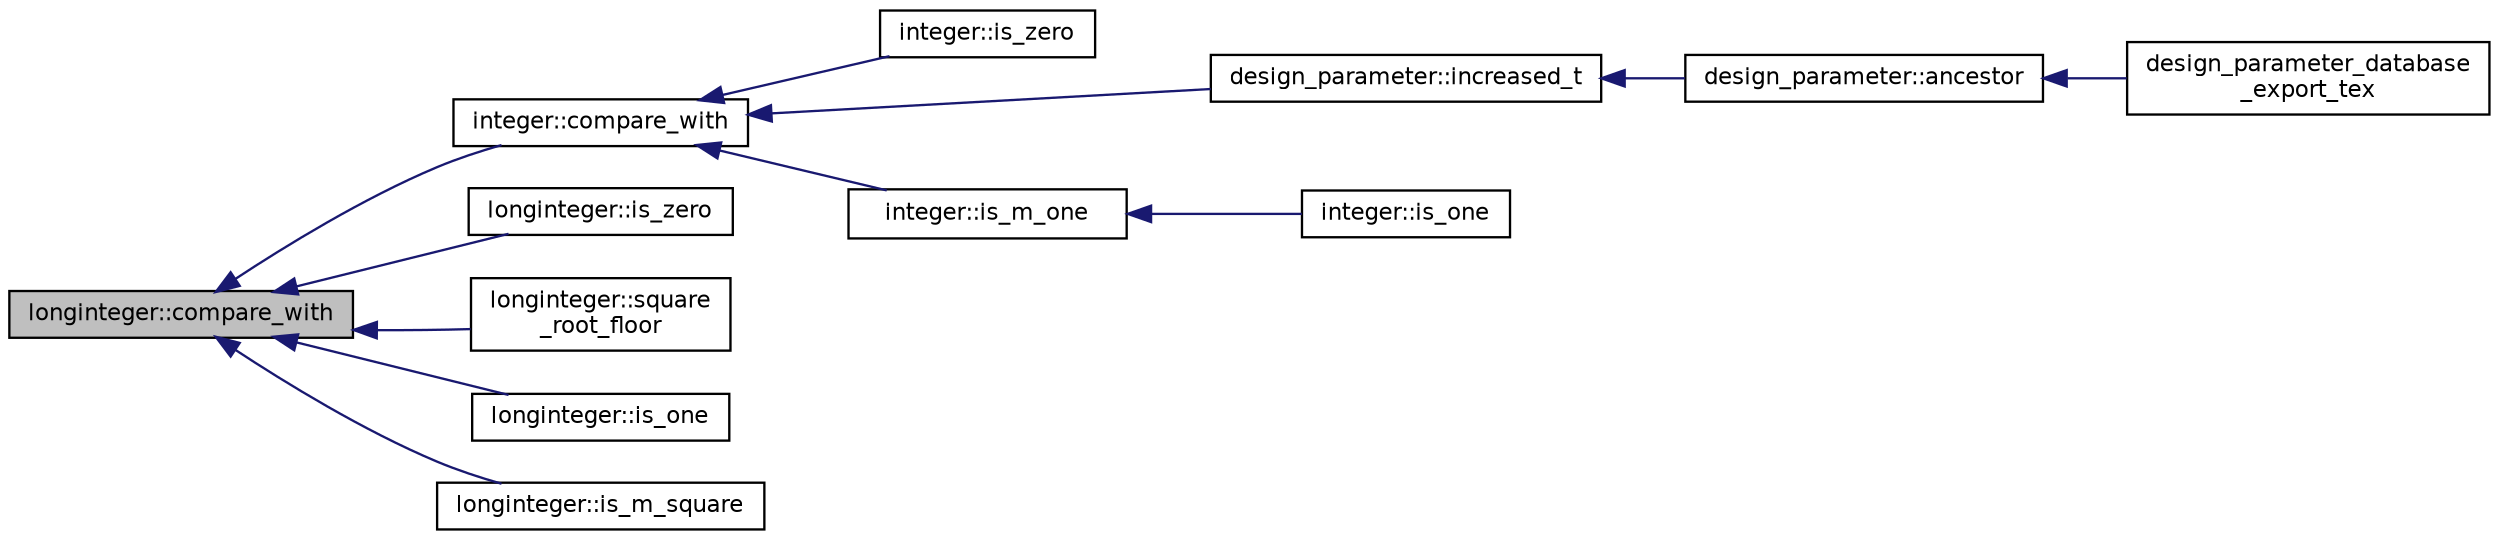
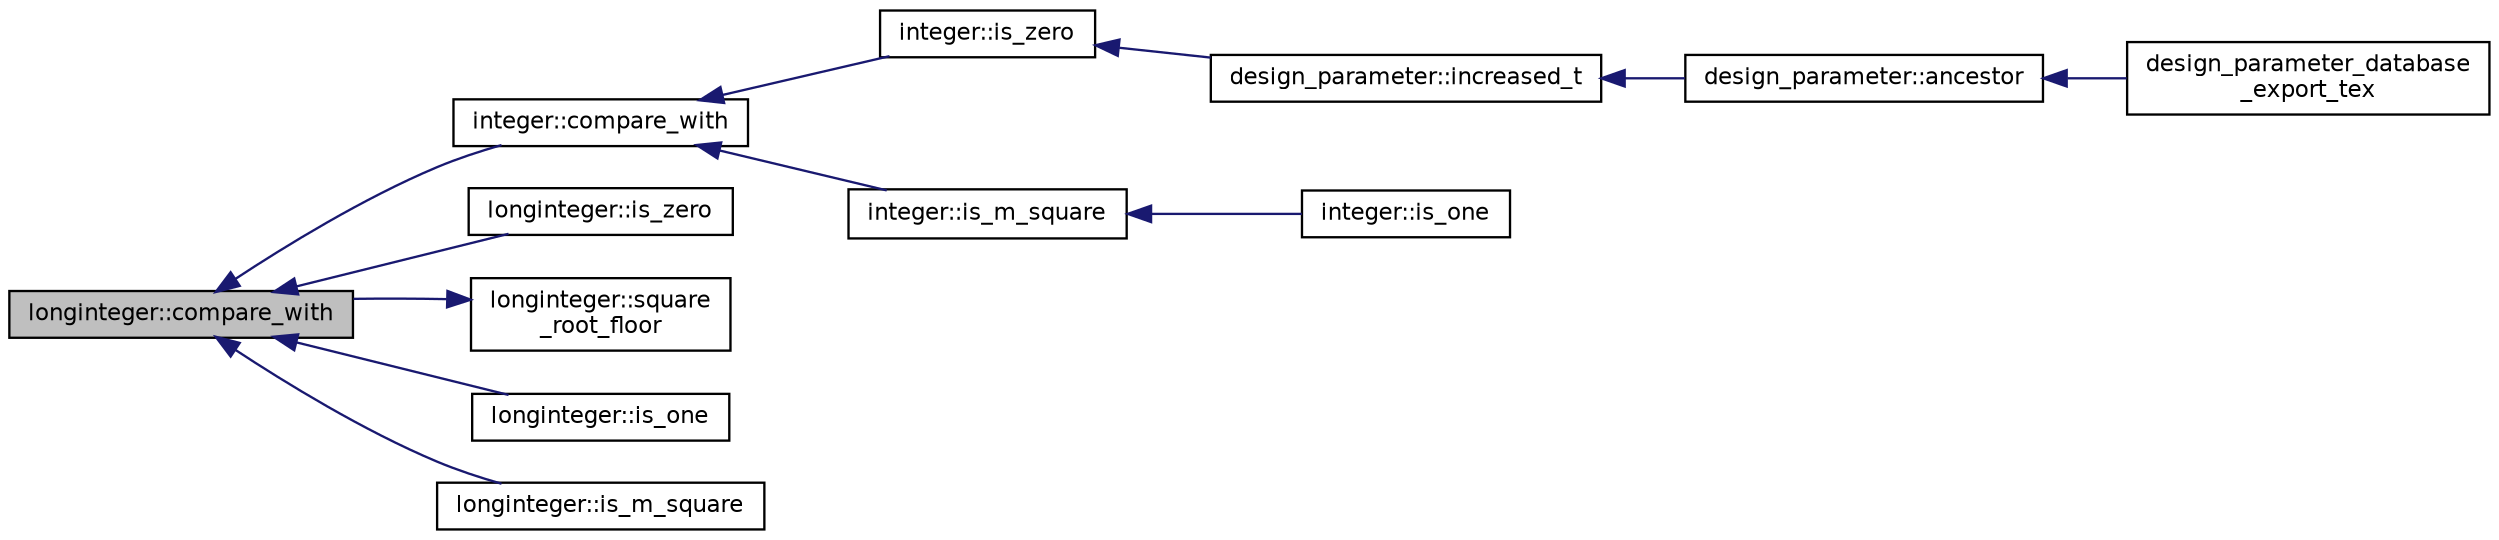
  digraph {
    rankdir=LR
    node [color=black fillcolor=white fontname=Helvetica fontsize=10 shape=record style=filled]
    edge [color=midnightblue dir=back fontname=Helvetica fontsize=10 labelfontname=Helvetica labelfontsize=10 style=solid]
    n1 [fillcolor=grey75 fontcolor=black height=0.2 label="longinteger::compare_with" width=0.4]
    n2 [height=0.2 label="integer::compare_with" width=0.4]
    n3 [height=0.2 label="longinteger::is_zero" width=0.4]
    n4 [height=0.2 label="longinteger::square\l_root_floor" width=0.4]
    n5 [height=0.2 label="longinteger::is_one" width=0.4]
    n6 [height=0.2 label="longinteger::is_m_square" width=0.4]
    n7 [height=0.2 label="integer::is_zero" width=0.4]
-   n8 [height=0.2 label="integer::is_m_one" width=0.4]
+   n8 [height=0.2 label="integer::is_m_square" width=0.4]
    n9 [height=0.2 label="design_parameter::increased_t" width=0.4]
    n10 [height=0.2 label="integer::is_one" width=0.4]
    n11 [height=0.2 label="design_parameter::ancestor" width=0.4]
    n12 [height=0.2 label="design_parameter_database\l_export_tex" width=0.4]
    n1 -> n2
    n1 -> n3
-   n1 -> n4
+   n4 -> n1
    n1 -> n5
    n1 -> n6
    n2 -> n7
    n2 -> n8
-   n2 -> n9
+   n7 -> n9
    n8 -> n10
    n9 -> n11
    n11 -> n12
  }
